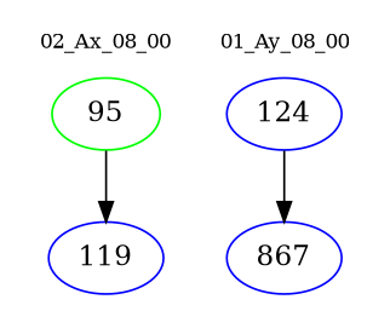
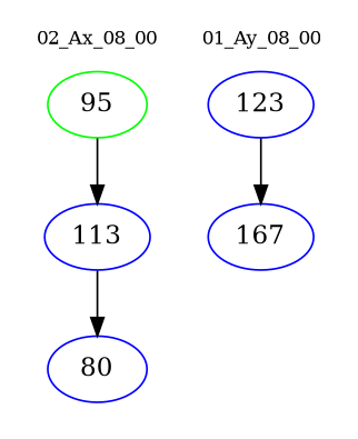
  digraph {
    node [color=blue]
    edge [color=black]
    n1 [color=green label=95]
-   n2 [label=119]
-   n4 [label=124]
-   n5 [label=867]
+   n2 [label=113]
+   n3 [label=80]
+   n4 [label=123]
+   n5 [label=167]
    subgraph cluster_1 {
      color=white
      fontsize=10
      label="02_Ax_08_00"
      n1
      n2
+     n3
    }
    subgraph cluster_2 {
      color=white
      fontsize=10
      label="01_Ay_08_00"
      n4
      n5
    }
    n1 -> n2
+   n2 -> n3
    n4 -> n5
  }
